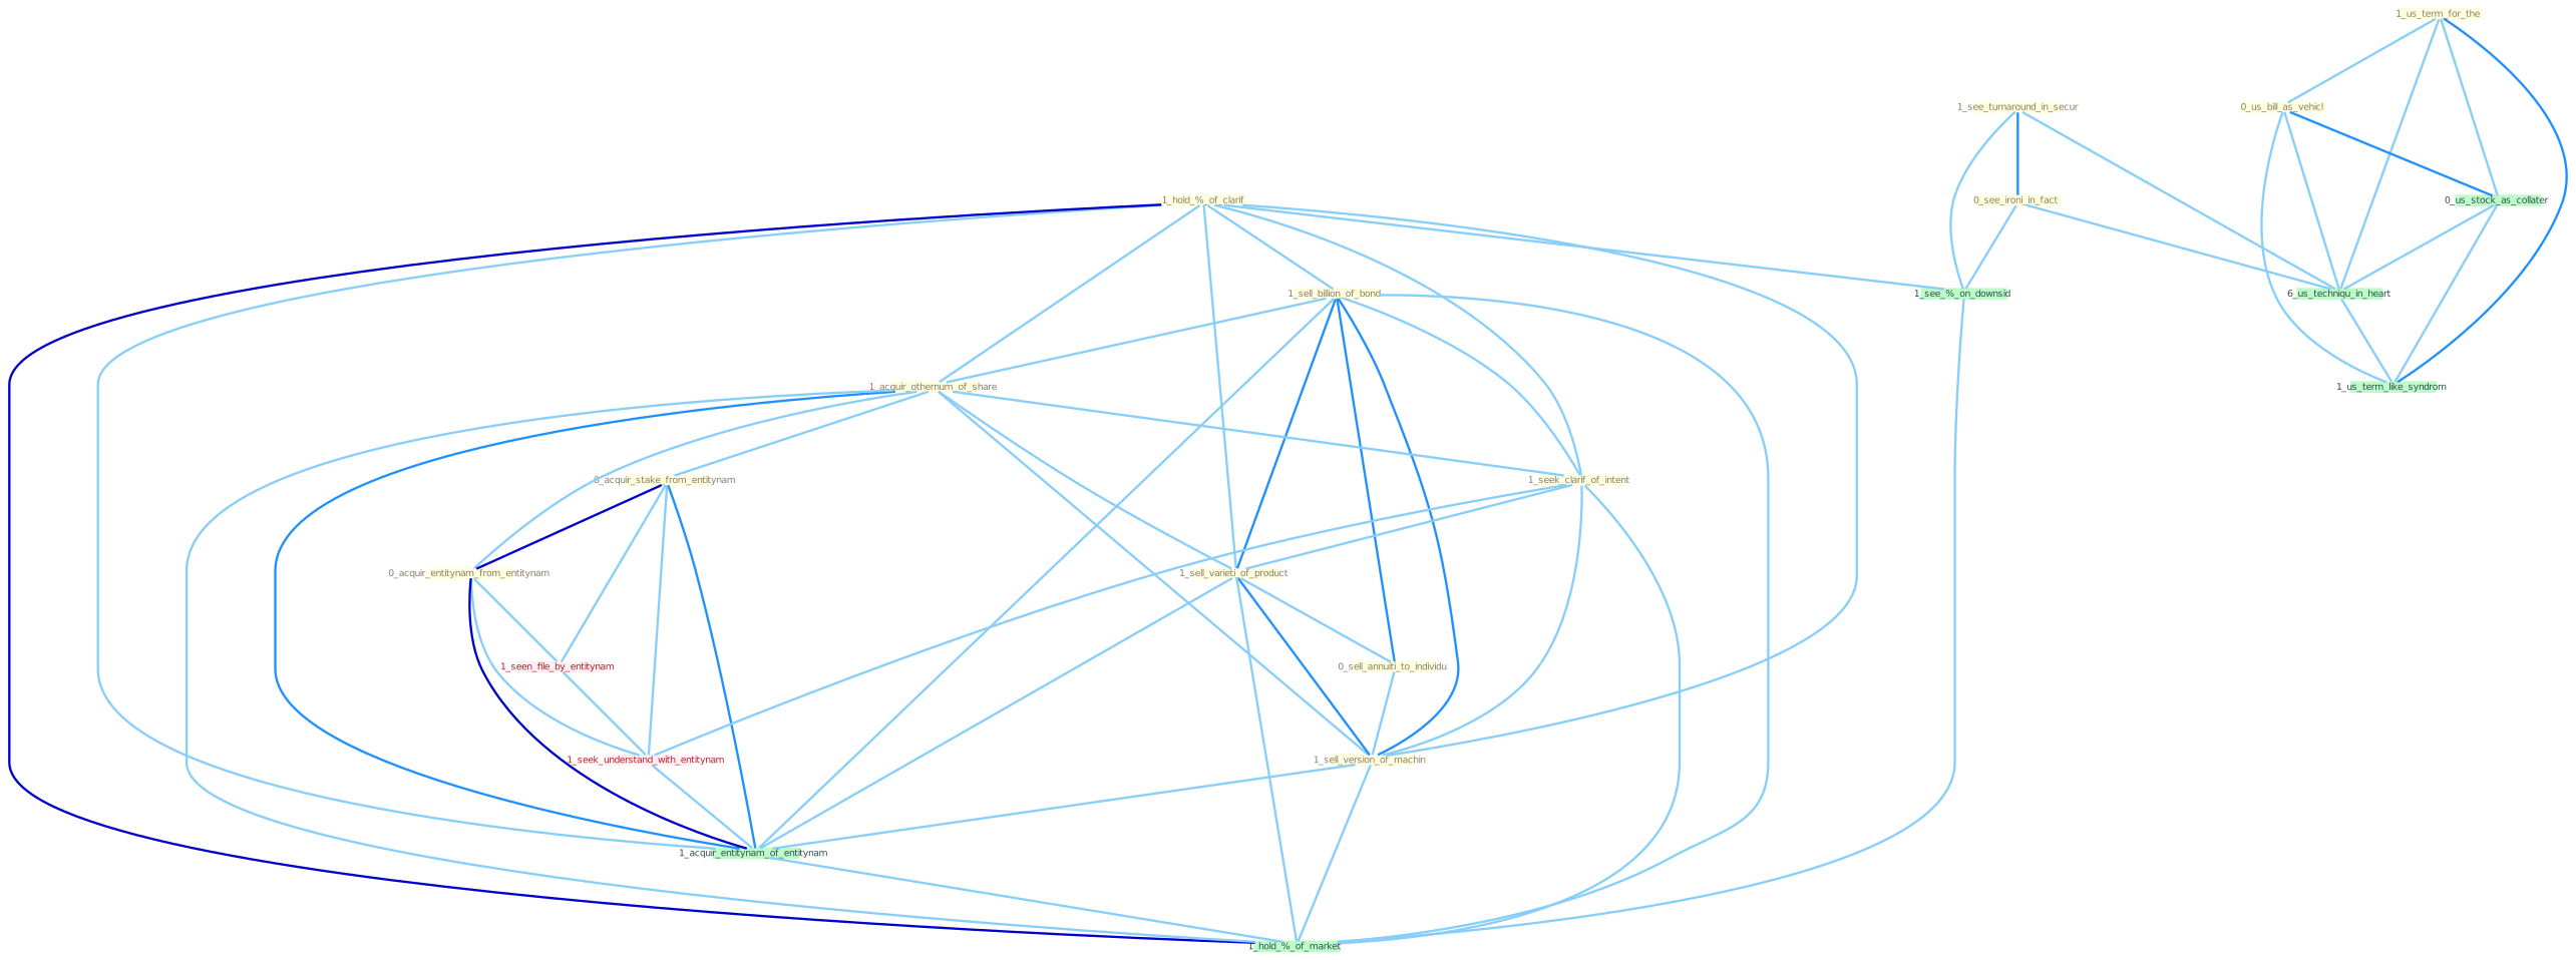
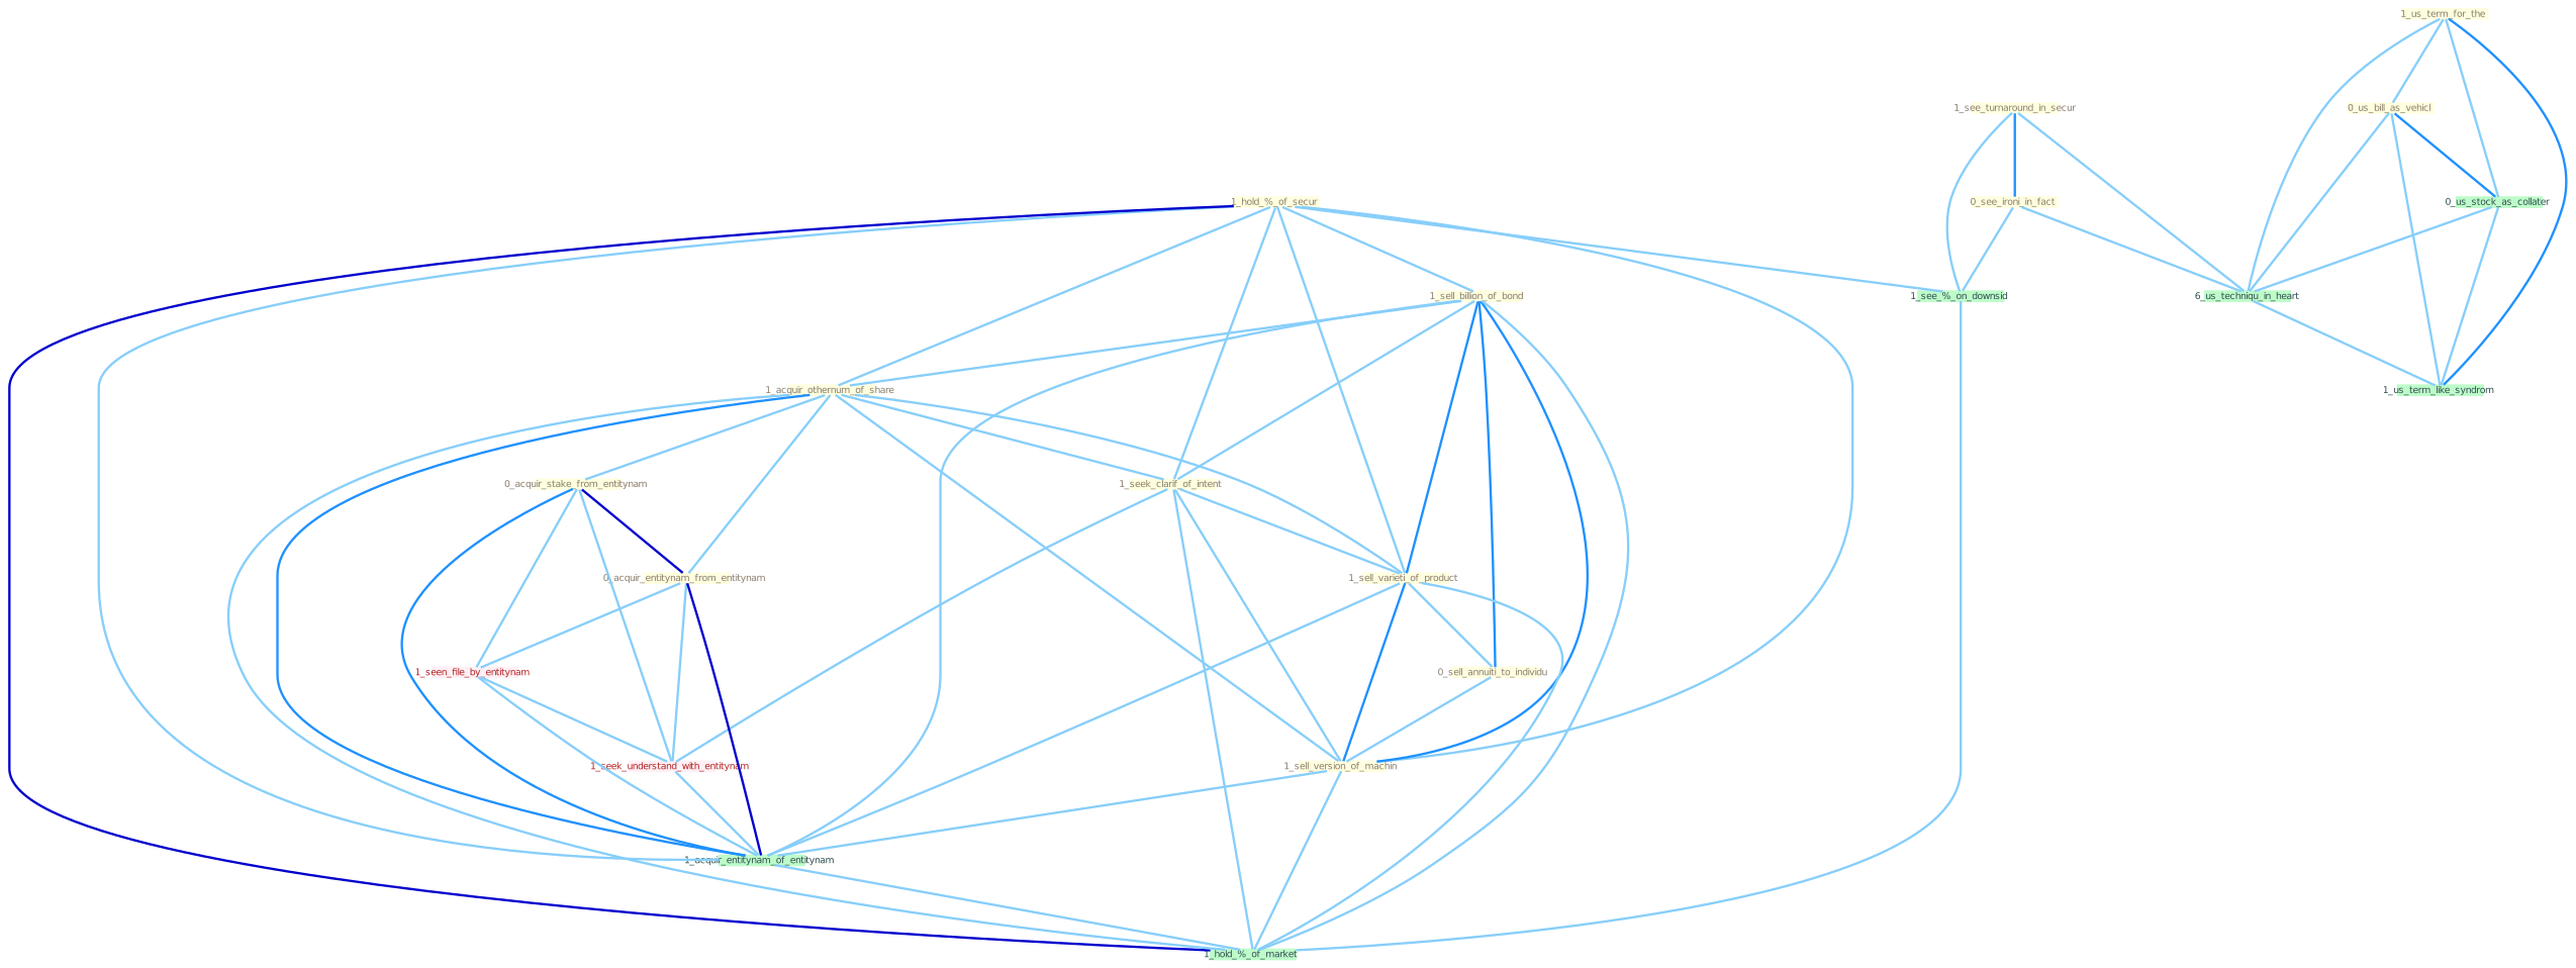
  graph {
    fontname="DejaVu Sans"
    node [color="#ffffe0" fixedsize=true fontcolor="#8b7d6b" fontname="DejaVu Sans" fontsize=4 shape=polygon style=filled]
    edge [color="#87cefa" fontname="DejaVu Sans" w=1]
-   "1_hold_%_of_secur " [height=.06 width=.5 label="1_hold_%_of_clarif"]
+   "1_hold_%_of_secur " [height=.06 width=.5]
    "1_sell_billion_of_bond " [height=.06 width=.5]
    "1_us_term_for_the " [height=.06 width=.5]
    n4 [height=.06 label="1_see_turnaround_in_secur" width=.5]
    "1_acquir_othernum_of_share " [height=.06 width=.5]
    "0_see_ironi_in_fact " [height=.06 width=.5]
    "0_acquir_stake_from_entitynam " [height=.06 width=.5]
    "1_seek_clarif_of_intent " [height=.06 width=.5]
    "1_sell_varieti_of_product " [height=.06 width=.5]
    "0_us_bill_as_vehicl " [height=.06 width=.5]
    "0_sell_annuiti_to_individu " [height=.06 width=.5]
    "0_acquir_entitynam_from_entitynam " [height=.06 width=.5]
    "1_sell_version_of_machin " [height=.06 width=.5]
    "1_seen_file_by_entitynam " [color="#fff0f5" fontcolor="#b22222" height=.06 width=.5]
    "1_seek_understand_with_entitynam " [color="#fff0f5" fontcolor="#b22222" height=.06 width=.5]
    "1_acquir_entitynam_of_entitynam " [color="#BDFCC9" fontcolor="#2f4f4f" height=.06 width=.5]
    "1_see_%_on_downsid " [color="#BDFCC9" fontcolor="#2f4f4f" height=.06 width=.5]
    "1_hold_%_of_market " [color="#BDFCC9" fontcolor="#2f4f4f" height=.06 width=.5]
    "0_us_stock_as_collater " [color="#BDFCC9" fontcolor="#2f4f4f" height=.06 width=.5]
    n20 [color="#BDFCC9" fontcolor="#2f4f4f" height=.06 label="6_us_techniqu_in_heart" width=.5]
    "1_us_term_like_syndrom " [color="#BDFCC9" fontcolor="#2f4f4f" height=.06 width=.5]
    subgraph sub_1 {
      "1_hold_%_of_secur "
      "1_sell_billion_of_bond "
      "1_us_term_for_the "
      n4
      "1_acquir_othernum_of_share "
      "0_see_ironi_in_fact "
      "0_acquir_stake_from_entitynam "
      "1_seek_clarif_of_intent "
      "1_sell_varieti_of_product "
      "0_us_bill_as_vehicl "
      "0_sell_annuiti_to_individu "
      "0_acquir_entitynam_from_entitynam "
      "1_sell_version_of_machin "
    }
    subgraph sub_2 {
      "1_seen_file_by_entitynam "
      "1_seek_understand_with_entitynam "
    }
    "1_hold_%_of_secur " -- "1_sell_billion_of_bond "
    "1_hold_%_of_secur " -- "1_acquir_othernum_of_share "
    "1_hold_%_of_secur " -- "1_seek_clarif_of_intent "
    "1_hold_%_of_secur " -- "1_sell_varieti_of_product "
    "1_hold_%_of_secur " -- "1_sell_version_of_machin "
    "1_hold_%_of_secur " -- "1_acquir_entitynam_of_entitynam "
    "1_hold_%_of_secur " -- "1_see_%_on_downsid "
    "1_hold_%_of_secur " -- "1_hold_%_of_market " [color="#0000cd" w=3]
    "1_sell_billion_of_bond " -- "1_acquir_othernum_of_share "
    "1_sell_billion_of_bond " -- "1_seek_clarif_of_intent "
    "1_sell_billion_of_bond " -- "1_sell_varieti_of_product " [color="#1e90ff" w=2]
    "1_sell_billion_of_bond " -- "0_sell_annuiti_to_individu " [color="#1e90ff"]
    "1_sell_billion_of_bond " -- "1_sell_version_of_machin " [color="#1e90ff" w=2]
    "1_sell_billion_of_bond " -- "1_acquir_entitynam_of_entitynam "
    "1_sell_billion_of_bond " -- "1_hold_%_of_market "
    "1_us_term_for_the " -- "0_us_bill_as_vehicl "
    "1_us_term_for_the " -- "0_us_stock_as_collater "
    "1_us_term_for_the " -- n20
    "1_us_term_for_the " -- "1_us_term_like_syndrom " [color="#1e90ff" w=2]
    n4 -- "0_see_ironi_in_fact " [color="#1e90ff" w=2]
    n4 -- "1_see_%_on_downsid "
    n4 -- n20
    "1_acquir_othernum_of_share " -- "0_acquir_stake_from_entitynam "
    "1_acquir_othernum_of_share " -- "1_seek_clarif_of_intent "
    "1_acquir_othernum_of_share " -- "1_sell_varieti_of_product "
    "1_acquir_othernum_of_share " -- "0_acquir_entitynam_from_entitynam "
    "1_acquir_othernum_of_share " -- "1_sell_version_of_machin "
    "1_acquir_othernum_of_share " -- "1_acquir_entitynam_of_entitynam " [color="#1e90ff" w=2]
    "1_acquir_othernum_of_share " -- "1_hold_%_of_market "
    "0_see_ironi_in_fact " -- "1_see_%_on_downsid "
    "0_see_ironi_in_fact " -- n20
    "0_acquir_stake_from_entitynam " -- "0_acquir_entitynam_from_entitynam " [color="#0000cd" w=3]
    "0_acquir_stake_from_entitynam " -- "1_seen_file_by_entitynam "
    "0_acquir_stake_from_entitynam " -- "1_seek_understand_with_entitynam "
    "0_acquir_stake_from_entitynam " -- "1_acquir_entitynam_of_entitynam " [color="#1e90ff" w=2]
    "1_seek_clarif_of_intent " -- "1_sell_varieti_of_product "
    "1_seek_clarif_of_intent " -- "1_sell_version_of_machin "
    "1_seek_clarif_of_intent " -- "1_seek_understand_with_entitynam "
    "1_seek_clarif_of_intent " -- "1_hold_%_of_market "
    "1_sell_varieti_of_product " -- "0_sell_annuiti_to_individu "
    "1_sell_varieti_of_product " -- "1_sell_version_of_machin " [color="#1e90ff" w=2]
    "1_sell_varieti_of_product " -- "1_acquir_entitynam_of_entitynam "
    "1_sell_varieti_of_product " -- "1_hold_%_of_market "
    "0_us_bill_as_vehicl " -- "0_us_stock_as_collater " [color="#1e90ff" w=2]
    "0_us_bill_as_vehicl " -- n20
    "0_us_bill_as_vehicl " -- "1_us_term_like_syndrom "
    "0_sell_annuiti_to_individu " -- "1_sell_version_of_machin "
    "0_acquir_entitynam_from_entitynam " -- "1_seen_file_by_entitynam "
    "0_acquir_entitynam_from_entitynam " -- "1_seek_understand_with_entitynam "
    "0_acquir_entitynam_from_entitynam " -- "1_acquir_entitynam_of_entitynam " [color="#0000cd" w=3]
    "1_sell_version_of_machin " -- "1_acquir_entitynam_of_entitynam "
    "1_sell_version_of_machin " -- "1_hold_%_of_market "
    "1_seen_file_by_entitynam " -- "1_seek_understand_with_entitynam "
+   "1_seen_file_by_entitynam " -- "1_acquir_entitynam_of_entitynam "
    "1_seek_understand_with_entitynam " -- "1_acquir_entitynam_of_entitynam "
    "1_acquir_entitynam_of_entitynam " -- "1_hold_%_of_market "
    "1_see_%_on_downsid " -- "1_hold_%_of_market "
    "0_us_stock_as_collater " -- n20
    "0_us_stock_as_collater " -- "1_us_term_like_syndrom "
    n20 -- "1_us_term_like_syndrom "
  }
